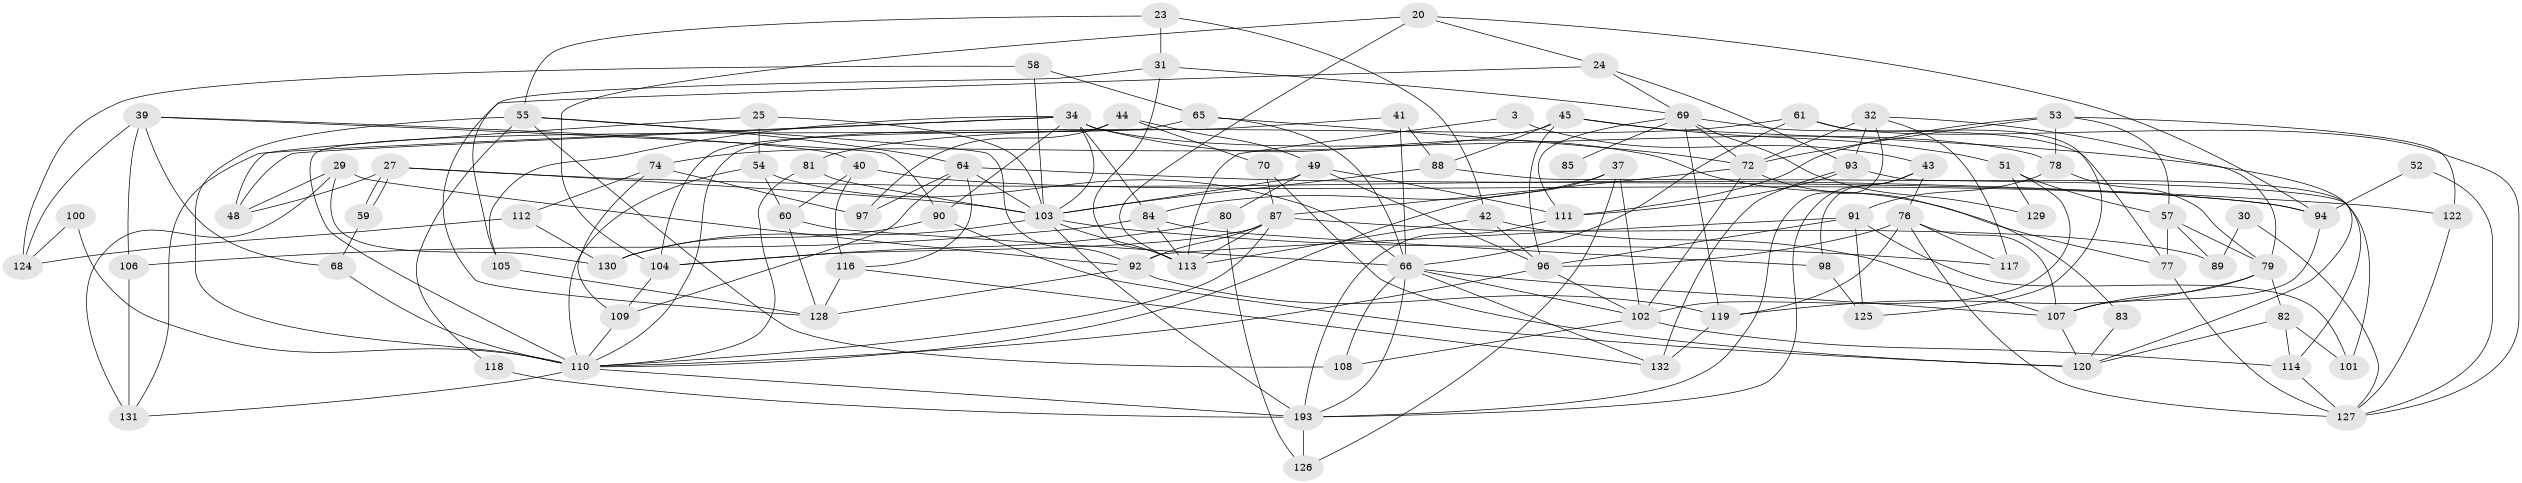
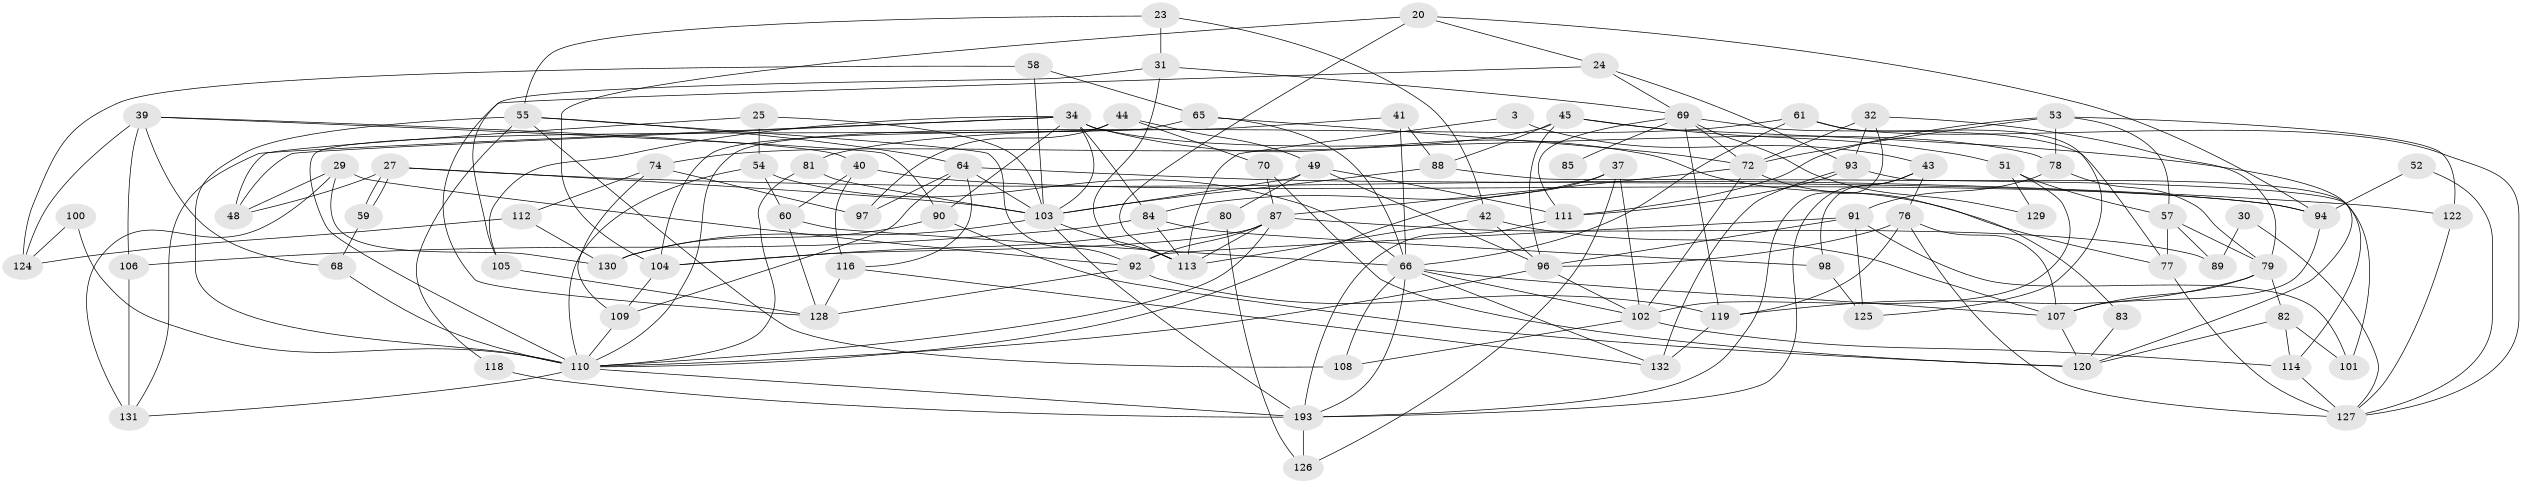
  graph {
    node [color=gray90 style=filled]
    3
    43
    113
    n4 [label=193 super="+115"]
    76
    98
    20 [super="+4"]
    24
    94
    104 [super="+71"]
    69 [super="+16"]
    93
    128 [super="+62+46"]
    107
    109 [super="+18"]
    23
    31
    42 [super="+6"]
    55 [super="+50"]
    105
    96 [super="+36"]
    92 [super="+21"]
    110 [super="+86+2+35"]
    64 [super="+63"]
    108
    118
    72 [super="+14+47"]
    77
    111 [super="+11"]
    129
    85
    119
    132
    114 [super="+99"]
    25
    48
    54
    103 [super="+95"]
    60
    66 [super="+12+38"]
    130 [super="+121"]
-   117
    27
    59
    122
    68
    127
    29
    131
    30
    89
    32 [super="+28"]
    79 [super="+56"]
    102 [super="+73"]
    87 [super="+10"]
    83
    82
    126
    34 [super="+19+26"]
    78
    84 [super="+75"]
    90
    91 [super="+8"]
    106
    120
    37
    39
    40
    124
    116
    41
    88
    101
    125
    49 [super="+17"]
    80
    44
    70
    97
    45
    51
    74
    57
    112
    52
    53
    58
    65
    61
    81
    100
    3 -- 43
    3 -- 113
    43 -- n4
    43 -- 76
    43 -- 98
    n4 -- 126
    76 -- 107
    76 -- 96 [weight=2]
    76 -- 119
-   76 -- 117
    76 -- 127
    98 -- 125
    20 -- 113
    20 -- 24
    20 -- 94
    20 -- 104
    24 -- 69
    24 -- 93
    24 -- 128
    94 -- 107
    104 -- 109
    69 -- 72 [weight=2]
    69 -- 77
    69 -- 111
    69 -- 129
    69 -- 85
    69 -- 119
    93 -- 111
    93 -- 132
    93 -- 114
    107 -- 120
    109 -- 110
    23 -- 31
    23 -- 42
    23 -- 55
    31 -- 113
    31 -- 69
    31 -- 105
    42 -- 113
    42 -- 107
    42 -- 96
    55 -- 92
    55 -- 110 [weight=2]
    55 -- 64 [weight=2]
    55 -- 108
    55 -- 118
    105 -- 128 [weight=3]
    96 -- 110
    96 -- 102
    92 -- 128
    92 -- 119
    110 -- n4
    110 -- 131
    64 -- 94
    64 -- 109
    64 -- 103
    64 -- 116
    64 -- 97
    118 -- n4
    72 -- 102
    72 -- 87
    72 -- 83
    77 -- 127
    111 -- n4
    119 -- 132
    114 -- 127 [weight=2]
    25 -- 48
    25 -- 54
    25 -- 103
    54 -- 110
    54 -- 60
    54 -- 66
    103 -- 113
    103 -- n4
    103 -- 130 [weight=2]
-   103 -- 117
    60 -- 128 [weight=2]
    60 -- 66
    66 -- n4
    66 -- 107
    66 -- 108
    66 -- 132
    66 -- 102
    27 -- 48
    27 -- 103
    27 -- 59
    27 -- 59
    27 -- 122
    59 -- 68
    122 -- 127
    68 -- 110
    29 -- 92
    29 -- 48
    29 -- 130
    29 -- 131
    30 -- 127
    30 -- 89
    32 -- n4
    32 -- 93
    32 -- 72 [weight=2]
-   32 -- 117
    32 -- 79
    79 -- 107
    79 -- 119
    79 -- 82
    102 -- 108
    102 -- 114 [weight=2]
    87 -- 113
    87 -- 104
    87 -- 92
    87 -- 110
    87 -- 89
    83 -- 120
    82 -- 114
    82 -- 120
    82 -- 101
    34 -- 105
    34 -- 77
    34 -- 48
    34 -- 103
    34 -- 131
    34 -- 78
    34 -- 84
    34 -- 90
    78 -- 79
    78 -- 91
    84 -- 113 [weight=2]
    84 -- 98
    84 -- 106
    90 -- 130
    90 -- 120
    91 -- 96
    91 -- 92
    91 -- 101
    91 -- 125
    106 -- 131
    37 -- 110
    37 -- 102
    37 -- 126
    37 -- 84
    39 -- 68
    39 -- 90
    39 -- 106
    39 -- 40
    39 -- 124
    40 -- 94
    40 -- 60
    40 -- 116
    116 -- 128 [weight=2]
    116 -- 132
    41 -- 110
    41 -- 66
    41 -- 88
    88 -- 103
    88 -- 101
    49 -- 96
    49 -- 111
    49 -- 103
    49 -- 80
    80 -- 104
    80 -- 126
    44 -- 110
    44 -- 49
    44 -- 70
    44 -- 97
    70 -- 87
    70 -- 120
    45 -- 96
    45 -- 120
    45 -- 88
    45 -- 51
    45 -- 74
    51 -- 129
    51 -- 102
    51 -- 57
    74 -- 109
    74 -- 97
    74 -- 112
    57 -- 77
    57 -- 89
    57 -- 79 [weight=2]
    112 -- 130
    112 -- 124
    52 -- 94
    52 -- 127
    53 -- 72
    53 -- 111
    53 -- 122
    53 -- 78
    53 -- 57
    58 -- 103
    58 -- 124
    58 -- 65
    65 -- 104 [weight=2]
    65 -- 72
    65 -- 66 [weight=2]
    61 -- 66
    61 -- 127
    61 -- 125
    61 -- 81
    81 -- 110
    81 -- 103
    100 -- 110
    100 -- 124
  }
